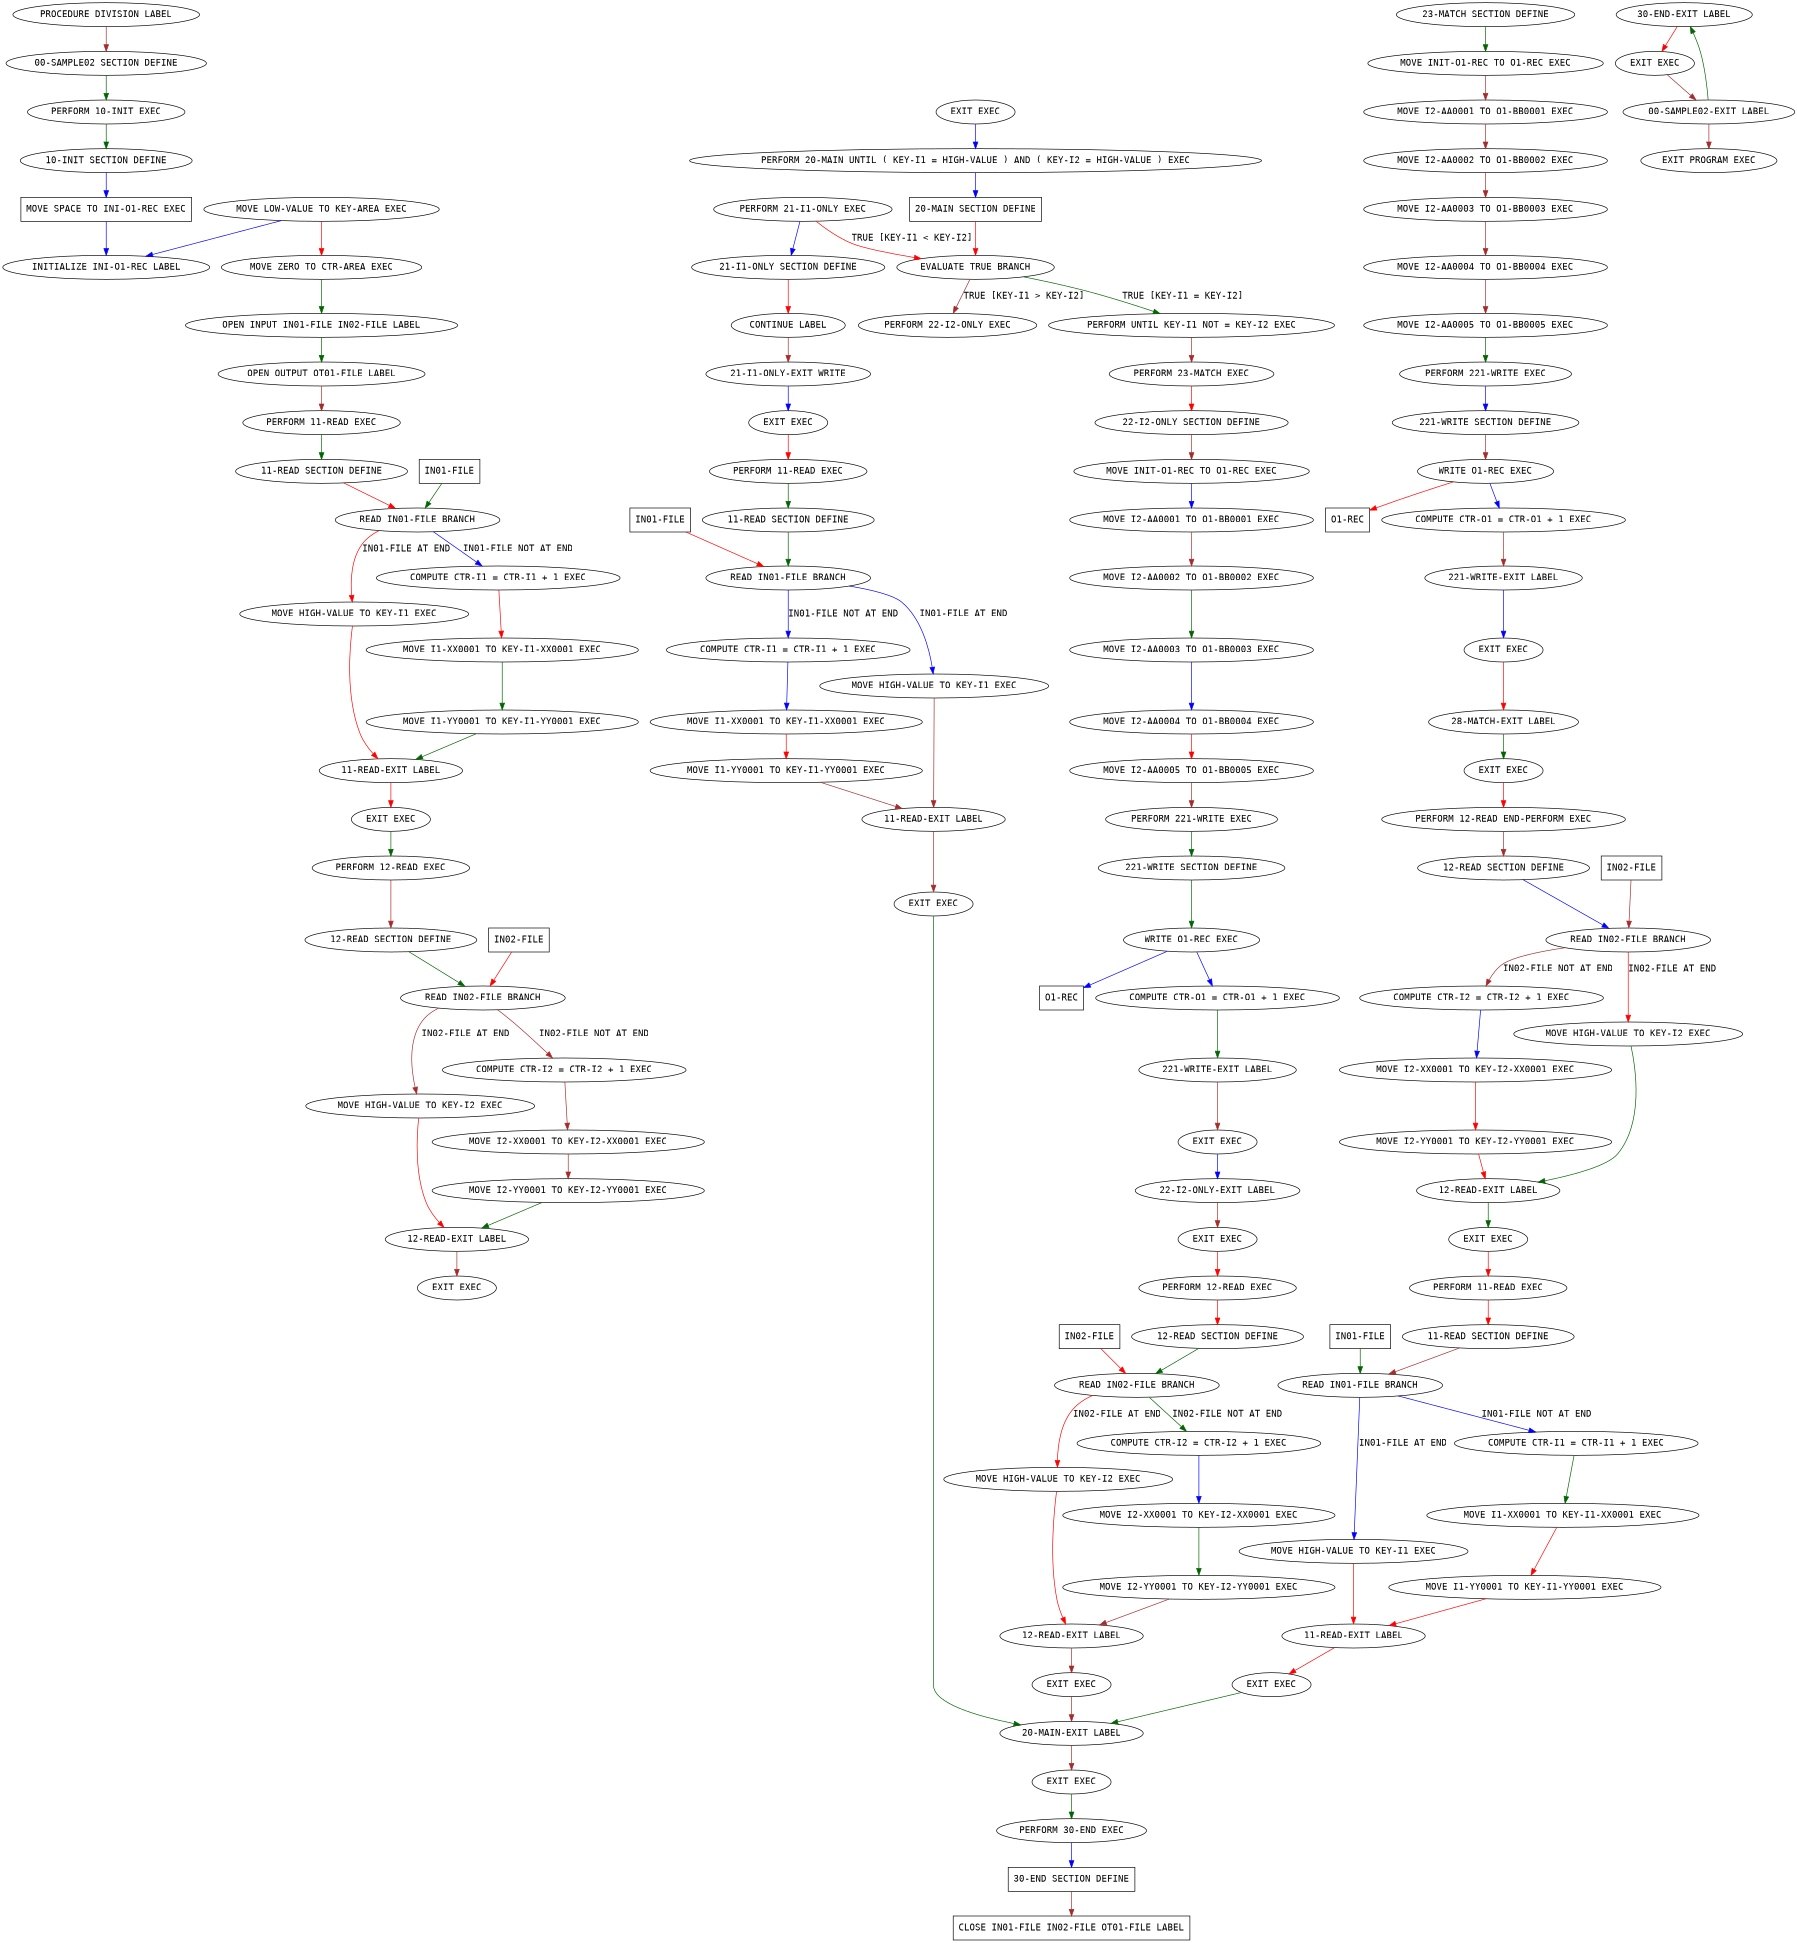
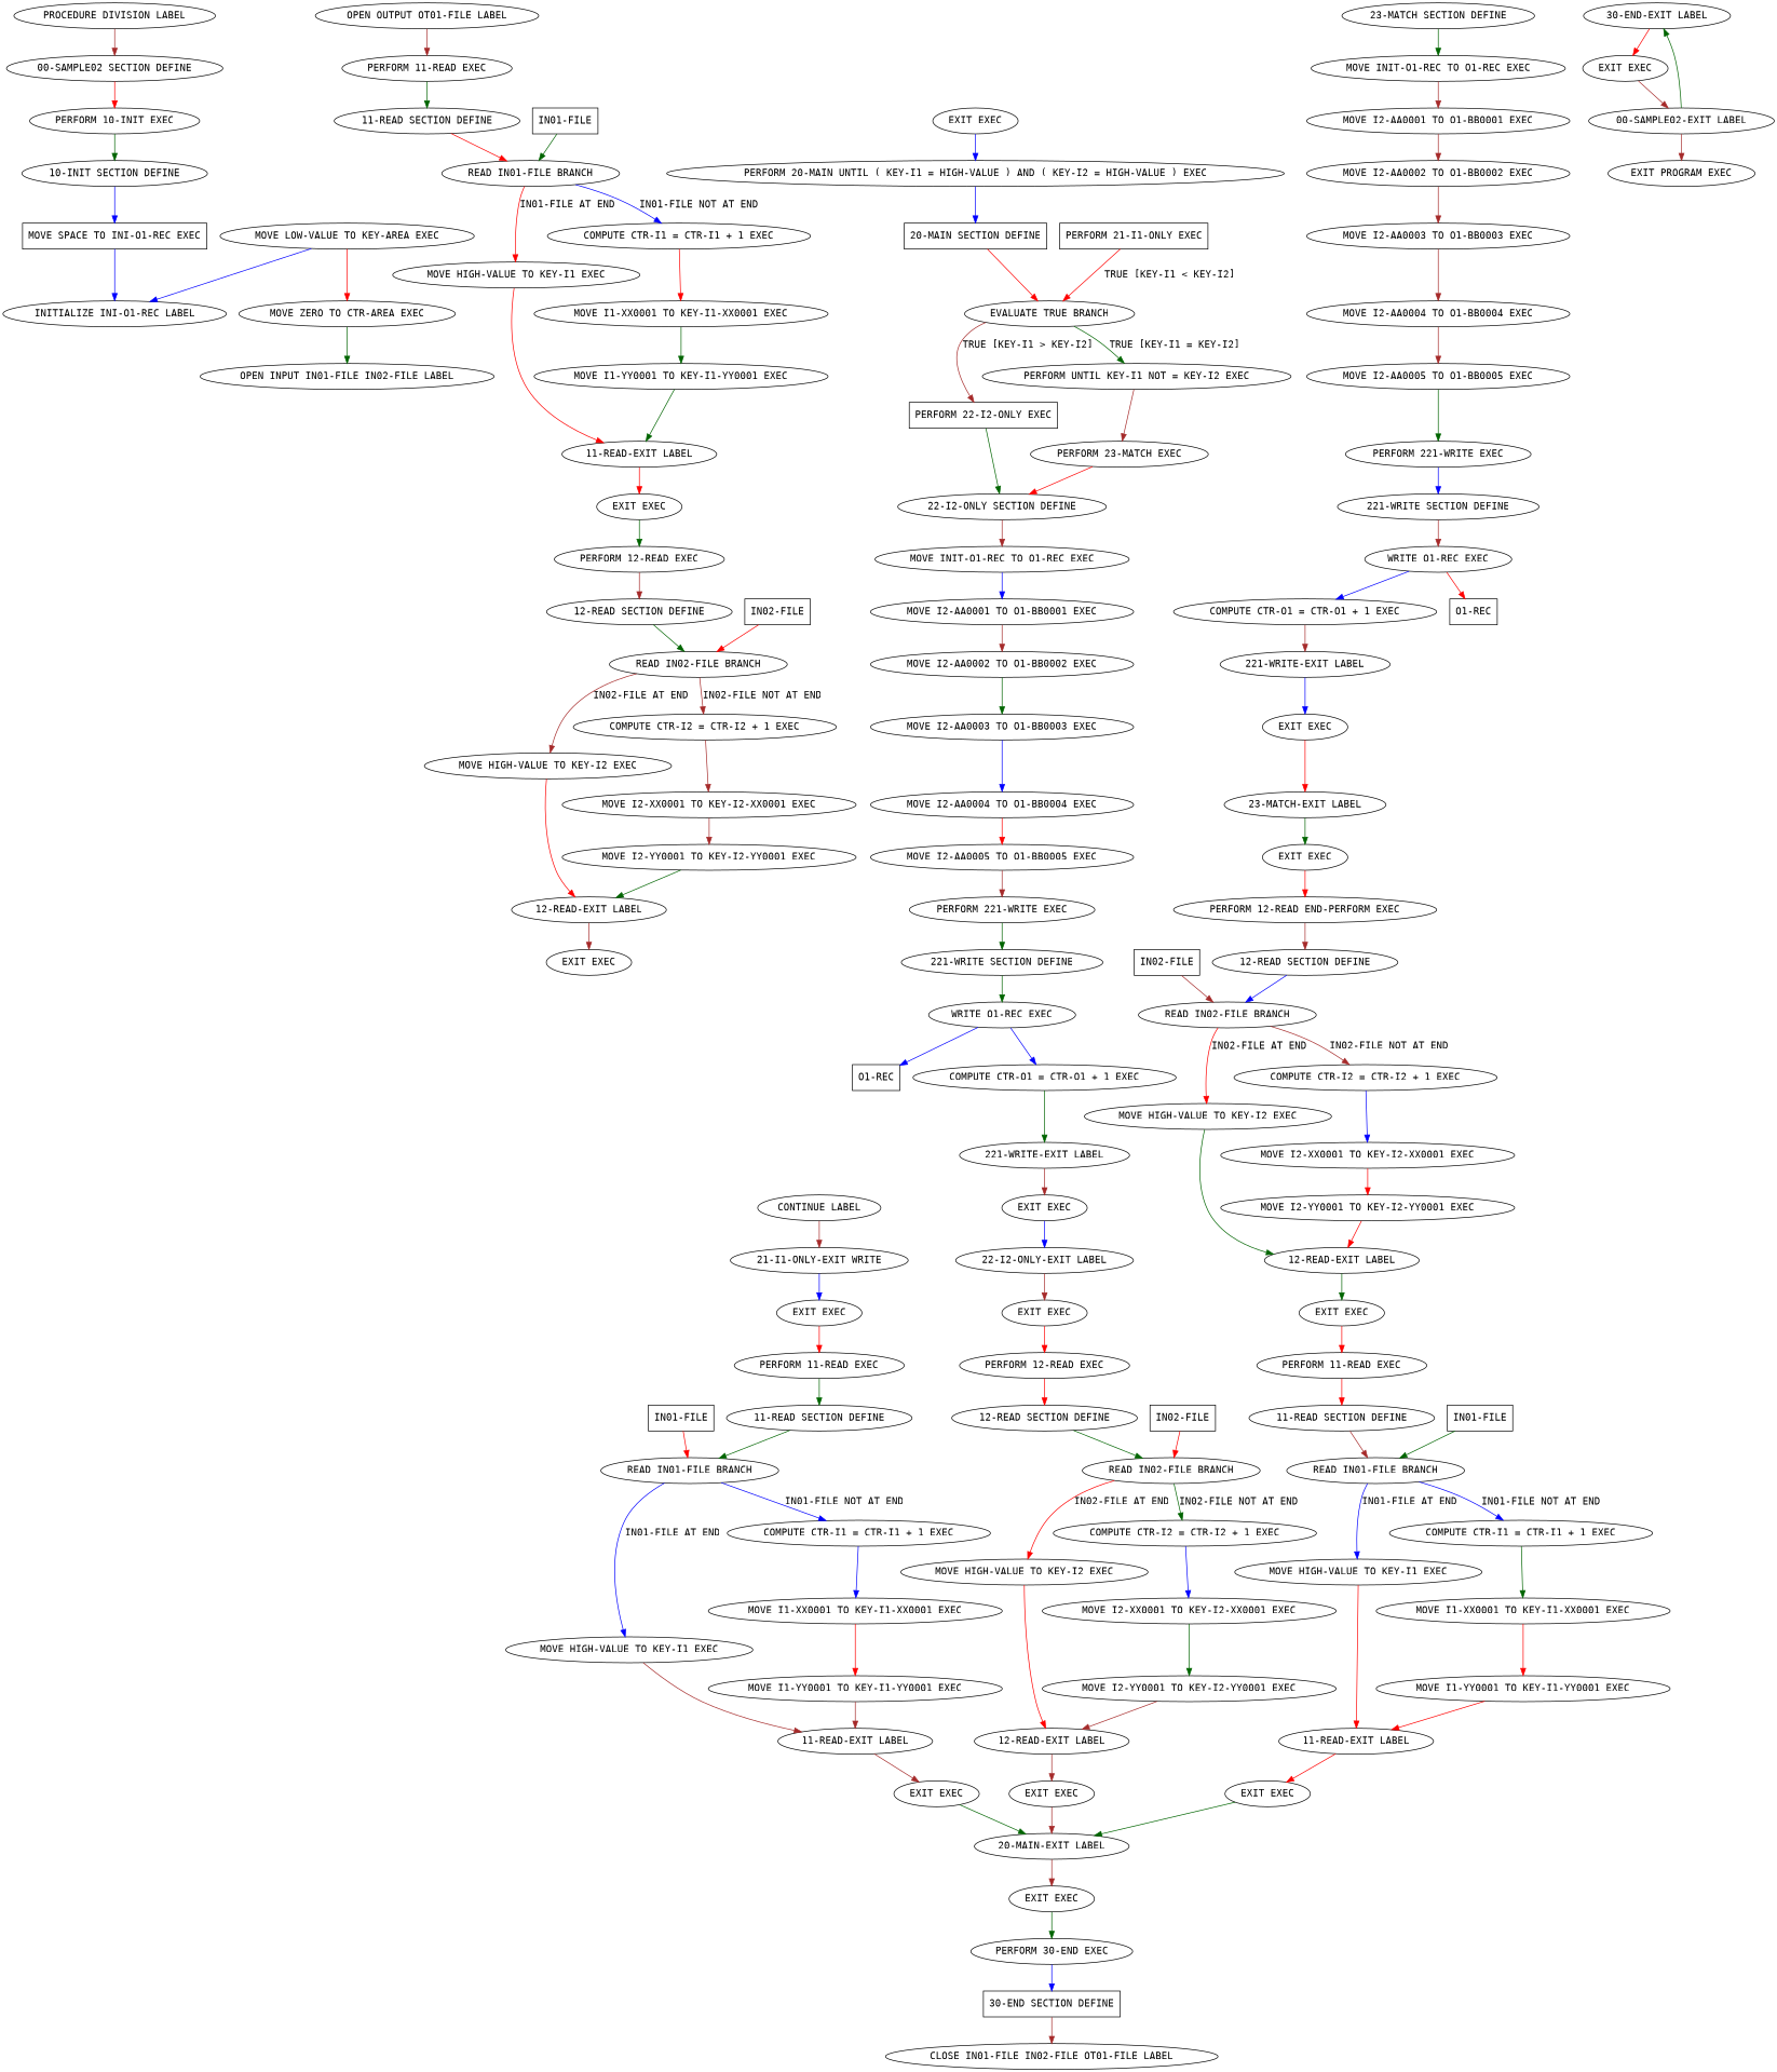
  strict digraph {
    fontname="DejaVu Sans Mono"
    node [fontname="DejaVu Sans Mono"]
    edge [color=brown fontname="DejaVu Sans Mono"]
    n1 [label="PROCEDURE DIVISION LABEL"]
    n2 [label="00-SAMPLE02 SECTION DEFINE"]
    n3 [label="PERFORM 10-INIT EXEC"]
    n4 [label="10-INIT SECTION DEFINE"]
    n5 [label="MOVE SPACE TO INI-O1-REC EXEC" shape=box]
    n6 [label="INITIALIZE INI-O1-REC LABEL"]
    n7 [label="MOVE LOW-VALUE TO KEY-AREA EXEC"]
    n8 [label="MOVE ZERO TO CTR-AREA EXEC"]
    n9 [label="OPEN INPUT IN01-FILE IN02-FILE LABEL"]
    n10 [label="OPEN OUTPUT OT01-FILE LABEL"]
    n11 [label="PERFORM 11-READ EXEC"]
    n12 [label="11-READ SECTION DEFINE"]
    n13 [label="READ IN01-FILE BRANCH"]
    n14 [label="MOVE HIGH-VALUE TO KEY-I1 EXEC"]
    n15 [label="COMPUTE CTR-I1 = CTR-I1 + 1 EXEC"]
    n16 [label="11-READ-EXIT LABEL"]
    n17 [label="MOVE I1-XX0001 TO KEY-I1-XX0001 EXEC"]
    n18 [label="IN01-FILE" shape=box]
    n19 [label="EXIT EXEC"]
    n20 [label="PERFORM 12-READ EXEC"]
    n21 [label="12-READ SECTION DEFINE"]
    n22 [label="READ IN02-FILE BRANCH"]
    n23 [label="MOVE HIGH-VALUE TO KEY-I2 EXEC"]
    n24 [label="COMPUTE CTR-I2 = CTR-I2 + 1 EXEC"]
    n25 [label="12-READ-EXIT LABEL"]
    n26 [label="MOVE I2-XX0001 TO KEY-I2-XX0001 EXEC"]
    n27 [label="IN02-FILE" shape=box]
    n28 [label="EXIT EXEC"]
    n29 [label="EXIT EXEC"]
    n30 [label="PERFORM 20-MAIN UNTIL ( KEY-I1 = HIGH-VALUE ) AND ( KEY-I2 = HIGH-VALUE ) EXEC"]
    n31 [label="20-MAIN SECTION DEFINE" shape=box]
    n32 [label="EVALUATE TRUE BRANCH"]
-   n33 [label="PERFORM 22-I2-ONLY EXEC"]
+   n33 [label="PERFORM 22-I2-ONLY EXEC" shape=box]
    n34 [label="PERFORM UNTIL KEY-I1 NOT = KEY-I2 EXEC"]
-   n35 [label="PERFORM 21-I1-ONLY EXEC"]
-   n36 [label="21-I1-ONLY SECTION DEFINE"]
+   n35 [label="PERFORM 21-I1-ONLY EXEC" shape=box]
    n37 [label="22-I2-ONLY SECTION DEFINE"]
    n38 [label="PERFORM 23-MATCH EXEC"]
    n39 [label="CONTINUE LABEL"]
    n40 [label="21-I1-ONLY-EXIT WRITE"]
    n41 [label="EXIT EXEC"]
    n42 [label="PERFORM 11-READ EXEC"]
    n43 [label="11-READ SECTION DEFINE"]
    n44 [label="READ IN01-FILE BRANCH"]
    n45 [label="MOVE HIGH-VALUE TO KEY-I1 EXEC"]
    n46 [label="COMPUTE CTR-I1 = CTR-I1 + 1 EXEC"]
    n47 [label="11-READ-EXIT LABEL"]
    n48 [label="MOVE I1-XX0001 TO KEY-I1-XX0001 EXEC"]
    n49 [label="IN01-FILE" shape=box]
    n50 [label="EXIT EXEC"]
    n51 [label="20-MAIN-EXIT LABEL"]
    n52 [label="EXIT EXEC"]
    n53 [label="PERFORM 30-END EXEC"]
    n54 [label="30-END SECTION DEFINE" shape=box]
-   n55 [label="CLOSE IN01-FILE IN02-FILE OT01-FILE LABEL" shape=box]
+   n55 [label="CLOSE IN01-FILE IN02-FILE OT01-FILE LABEL"]
    n56 [label="30-END-EXIT LABEL"]
    n57 [label="EXIT EXEC"]
    n58 [label="00-SAMPLE02-EXIT LABEL"]
    n59 [label="EXIT PROGRAM EXEC"]
    n60 [label="MOVE I1-YY0001 TO KEY-I1-YY0001 EXEC"]
    n61 [label="MOVE INIT-O1-REC TO O1-REC EXEC"]
    n62 [label="MOVE I2-AA0001 TO O1-BB0001 EXEC"]
    n63 [label="MOVE I2-AA0002 TO O1-BB0002 EXEC"]
    n64 [label="MOVE I2-AA0003 TO O1-BB0003 EXEC"]
    n65 [label="MOVE I2-AA0004 TO O1-BB0004 EXEC"]
    n66 [label="MOVE I2-AA0005 TO O1-BB0005 EXEC"]
    n67 [label="PERFORM 221-WRITE EXEC"]
    n68 [label="221-WRITE SECTION DEFINE"]
    n69 [label="WRITE O1-REC EXEC"]
    n70 [label="O1-REC" shape=box]
    n71 [label="COMPUTE CTR-O1 = CTR-O1 + 1 EXEC"]
    n72 [label="221-WRITE-EXIT LABEL"]
    n73 [label="EXIT EXEC"]
    n74 [label="22-I2-ONLY-EXIT LABEL"]
    n75 [label="EXIT EXEC"]
    n76 [label="PERFORM 12-READ EXEC"]
    n77 [label="12-READ SECTION DEFINE"]
    n78 [label="READ IN02-FILE BRANCH"]
    n79 [label="MOVE HIGH-VALUE TO KEY-I2 EXEC"]
    n80 [label="COMPUTE CTR-I2 = CTR-I2 + 1 EXEC"]
    n81 [label="12-READ-EXIT LABEL"]
    n82 [label="MOVE I2-XX0001 TO KEY-I2-XX0001 EXEC"]
    n83 [label="IN02-FILE" shape=box]
    n84 [label="EXIT EXEC"]
    n85 [label="MOVE I2-YY0001 TO KEY-I2-YY0001 EXEC"]
    n86 [label="23-MATCH SECTION DEFINE"]
    n87 [label="MOVE INIT-O1-REC TO O1-REC EXEC"]
    n88 [label="MOVE I2-AA0001 TO O1-BB0001 EXEC"]
    n89 [label="MOVE I2-AA0002 TO O1-BB0002 EXEC"]
    n90 [label="MOVE I2-AA0003 TO O1-BB0003 EXEC"]
    n91 [label="MOVE I2-AA0004 TO O1-BB0004 EXEC"]
    n92 [label="MOVE I2-AA0005 TO O1-BB0005 EXEC"]
    n93 [label="PERFORM 221-WRITE EXEC"]
    n94 [label="221-WRITE SECTION DEFINE"]
    n95 [label="WRITE O1-REC EXEC"]
    n96 [label="O1-REC" shape=box]
    n97 [label="COMPUTE CTR-O1 = CTR-O1 + 1 EXEC"]
    n98 [label="221-WRITE-EXIT LABEL"]
    n99 [label="EXIT EXEC"]
-   n100 [label="28-MATCH-EXIT LABEL"]
+   n100 [label="23-MATCH-EXIT LABEL"]
    n101 [label="EXIT EXEC"]
    n102 [label="PERFORM 12-READ END-PERFORM EXEC"]
    n103 [label="12-READ SECTION DEFINE"]
    n104 [label="READ IN02-FILE BRANCH"]
    n105 [label="MOVE HIGH-VALUE TO KEY-I2 EXEC"]
    n106 [label="COMPUTE CTR-I2 = CTR-I2 + 1 EXEC"]
    n107 [label="12-READ-EXIT LABEL"]
    n108 [label="MOVE I2-XX0001 TO KEY-I2-XX0001 EXEC"]
    n109 [label="IN02-FILE" shape=box]
    n110 [label="EXIT EXEC"]
    n111 [label="PERFORM 11-READ EXEC"]
    n112 [label="11-READ SECTION DEFINE"]
    n113 [label="READ IN01-FILE BRANCH"]
    n114 [label="MOVE HIGH-VALUE TO KEY-I1 EXEC"]
    n115 [label="COMPUTE CTR-I1 = CTR-I1 + 1 EXEC"]
    n116 [label="11-READ-EXIT LABEL"]
    n117 [label="MOVE I1-XX0001 TO KEY-I1-XX0001 EXEC"]
    n118 [label="IN01-FILE" shape=box]
    n119 [label="EXIT EXEC"]
    n120 [label="MOVE I1-YY0001 TO KEY-I1-YY0001 EXEC"]
    n121 [label="MOVE I2-YY0001 TO KEY-I2-YY0001 EXEC"]
    n122 [label="MOVE I2-YY0001 TO KEY-I2-YY0001 EXEC"]
    n123 [label="MOVE I1-YY0001 TO KEY-I1-YY0001 EXEC"]
    n1 -> n2
-   n2 -> n3 [color=darkgreen]
+   n2 -> n3 [color=red]
    n3 -> n4 [color=darkgreen]
    n4 -> n5 [color=blue]
    n5 -> n6 [color=blue]
    n7 -> n6 [color=blue]
    n7 -> n8 [color=red]
    n8 -> n9 [color=darkgreen]
-   n9 -> n10 [color=darkgreen]
    n10 -> n11
    n11 -> n12 [color=darkgreen]
    n12 -> n13 [color=red]
    n13 -> n14 [color=red label="IN01-FILE AT END"]
    n13 -> n15 [color=blue label="IN01-FILE NOT AT END"]
    n14 -> n16 [color=red]
    n15 -> n17 [color=red]
    n16 -> n19 [color=red]
    n17 -> n123 [color=darkgreen]
    n18 -> n13 [color=darkgreen]
    n19 -> n20 [color=darkgreen]
    n20 -> n21
    n21 -> n22 [color=darkgreen]
    n22 -> n23 [label="IN02-FILE AT END"]
    n22 -> n24 [label="IN02-FILE NOT AT END"]
    n23 -> n25 [color=red]
    n24 -> n26
    n25 -> n28
    n26 -> n122
    n27 -> n22 [color=red]
    n29 -> n30 [color=blue]
    n30 -> n31 [color=blue]
    n31 -> n32 [color=red]
    n32 -> n33 [label="TRUE [KEY-I1 > KEY-I2]"]
    n32 -> n34 [color=darkgreen label="TRUE [KEY-I1 = KEY-I2]"]
+   n33 -> n37 [color=darkgreen]
    n34 -> n38
    n35 -> n32 [color=red label="TRUE [KEY-I1 < KEY-I2]"]
-   n35 -> n36 [color=blue]
-   n36 -> n39 [color=red]
    n37 -> n61
    n38 -> n37 [color=red]
    n39 -> n40
    n40 -> n41 [color=blue]
    n41 -> n42 [color=red]
    n42 -> n43 [color=darkgreen]
    n43 -> n44 [color=darkgreen]
    n44 -> n45 [color=blue label="IN01-FILE AT END"]
    n44 -> n46 [color=blue label="IN01-FILE NOT AT END"]
    n45 -> n47
    n46 -> n48 [color=blue]
    n47 -> n50
    n48 -> n60 [color=red]
    n49 -> n44 [color=red]
    n50 -> n51 [color=darkgreen]
    n51 -> n52
    n52 -> n53 [color=darkgreen]
    n53 -> n54 [color=blue]
    n54 -> n55
    n56 -> n57 [color=red]
    n57 -> n58
    n58 -> n56 [color=darkgreen]
    n58 -> n59
    n60 -> n47
    n61 -> n62 [color=blue]
    n62 -> n63
    n63 -> n64 [color=darkgreen]
    n64 -> n65 [color=blue]
    n65 -> n66 [color=red]
    n66 -> n67
    n67 -> n68 [color=darkgreen]
    n68 -> n69 [color=darkgreen]
    n69 -> n70 [color=blue]
    n69 -> n71 [color=blue]
    n71 -> n72 [color=darkgreen]
    n72 -> n73
    n73 -> n74 [color=blue]
    n74 -> n75
    n75 -> n76 [color=red]
    n76 -> n77 [color=red]
    n77 -> n78 [color=darkgreen]
    n78 -> n79 [color=red label="IN02-FILE AT END"]
    n78 -> n80 [color=darkgreen label="IN02-FILE NOT AT END"]
    n79 -> n81 [color=red]
    n80 -> n82 [color=blue]
    n81 -> n84
    n82 -> n85 [color=darkgreen]
    n83 -> n78 [color=red]
    n84 -> n51
    n85 -> n81
    n86 -> n87 [color=darkgreen]
    n87 -> n88
    n88 -> n89
    n89 -> n90
    n90 -> n91
    n91 -> n92
    n92 -> n93 [color=darkgreen]
    n93 -> n94 [color=blue]
    n94 -> n95
    n95 -> n96 [color=red]
    n95 -> n97 [color=blue]
    n97 -> n98
    n98 -> n99 [color=blue]
    n99 -> n100 [color=red]
    n100 -> n101 [color=darkgreen]
    n101 -> n102 [color=red]
    n102 -> n103
    n103 -> n104 [color=blue]
    n104 -> n105 [color=red label="IN02-FILE AT END"]
    n104 -> n106 [label="IN02-FILE NOT AT END"]
    n105 -> n107 [color=darkgreen]
    n106 -> n108 [color=blue]
    n107 -> n110 [color=darkgreen]
    n108 -> n121 [color=red]
    n109 -> n104
    n110 -> n111 [color=red]
    n111 -> n112 [color=red]
    n112 -> n113
    n113 -> n114 [color=blue label="IN01-FILE AT END"]
    n113 -> n115 [color=blue label="IN01-FILE NOT AT END"]
    n114 -> n116 [color=red]
    n115 -> n117 [color=darkgreen]
    n116 -> n119 [color=red]
    n117 -> n120 [color=red]
    n118 -> n113 [color=darkgreen]
    n119 -> n51 [color=darkgreen]
    n120 -> n116 [color=red]
    n121 -> n107 [color=red]
    n122 -> n25 [color=darkgreen]
    n123 -> n16 [color=darkgreen]
  }
